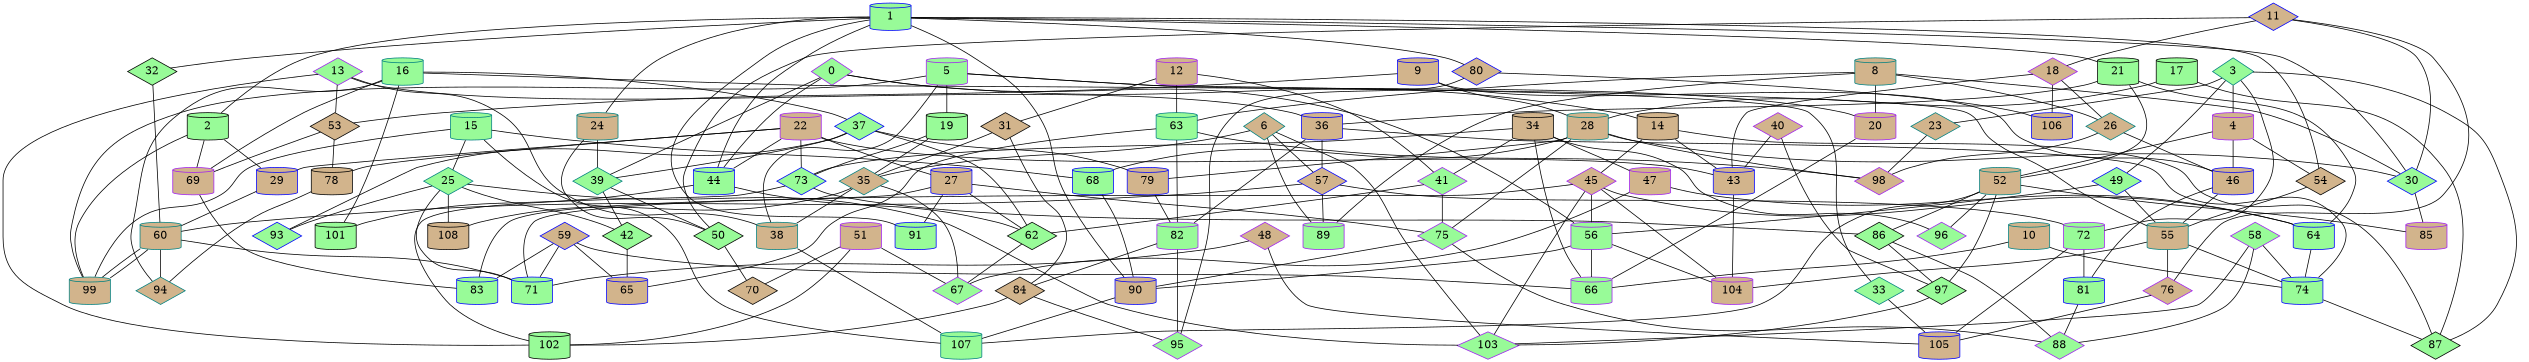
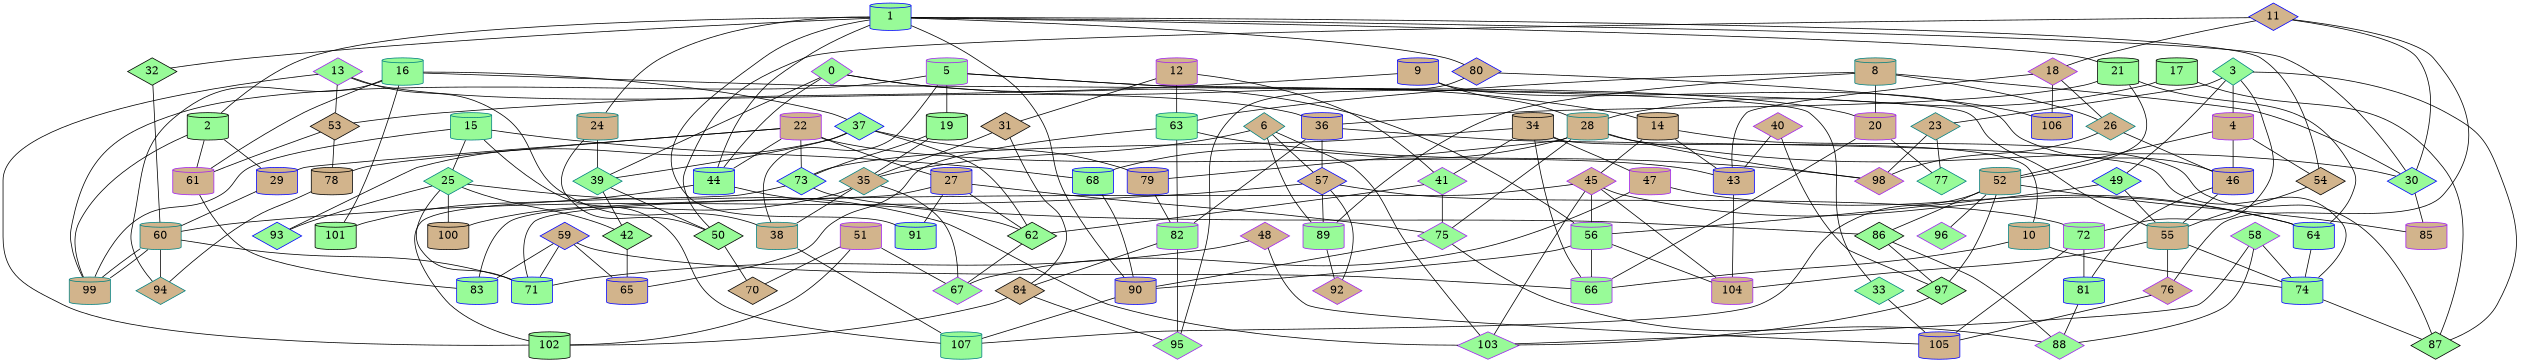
  graph {
    node [color=purple fillcolor=tan shape=cylinder style=filled]
    1 [color=blue fillcolor=palegreen]
    2 [color=black fillcolor=palegreen]
    21 [color=black fillcolor=palegreen]
    24 [color=teal]
    30 [color=blue fillcolor=palegreen shape=diamond]
    32 [color=black fillcolor=palegreen shape=diamond]
    44 [color=blue fillcolor=palegreen]
    54 [color=black shape=diamond]
    80 [color=blue shape=diamond]
    90 [color=blue]
    91 [color=blue fillcolor=palegreen]
    29 [color=blue]
-   69
+   69 [label=61]
    99 [color=teal]
    52 [color=teal]
    36 [color=blue]
    64 [color=blue fillcolor=palegreen]
    39 [color=teal fillcolor=palegreen shape=diamond]
    50 [color=black fillcolor=palegreen shape=diamond]
    85
    60 [color=teal]
    101 [color=black fillcolor=palegreen]
    62 [color=black fillcolor=palegreen shape=diamond]
    55 [color=teal]
    106 [color=blue]
    95 [fillcolor=palegreen shape=diamond]
    107 [color=teal fillcolor=palegreen]
    83 [color=blue fillcolor=palegreen]
    3 [color=teal fillcolor=palegreen shape=diamond]
    4
    23 [color=teal shape=diamond]
    49 [color=blue fillcolor=palegreen shape=diamond]
    72 [fillcolor=palegreen]
    87 [color=black fillcolor=palegreen shape=diamond]
    46 [color=blue]
+   77 [color=teal fillcolor=palegreen shape=diamond]
    98 [shape=diamond]
    56 [fillcolor=palegreen]
    105 [color=blue]
    81 [color=blue fillcolor=palegreen]
    96 [fillcolor=palegreen shape=diamond]
    97 [color=black fillcolor=palegreen shape=diamond]
    86 [color=black fillcolor=palegreen shape=diamond]
    5 [fillcolor=palegreen]
    19 [color=black fillcolor=palegreen]
    20
    33 [color=teal fillcolor=palegreen shape=diamond]
    38 [color=teal]
    35 [color=teal shape=diamond]
    73 [color=blue fillcolor=palegreen shape=diamond]
    66 [fillcolor=palegreen]
    6 [color=teal shape=diamond]
    57 [color=blue shape=diamond]
    89 [fillcolor=palegreen]
    103 [fillcolor=palegreen shape=diamond]
-   100 [color=black label=108]
+   100 [color=black]
    67 [fillcolor=palegreen shape=diamond]
+   92 [shape=diamond]
    n59 [fillcolor=palegreen label=0 shape=diamond]
    14 [color=black]
    43 [color=blue]
    45 [shape=diamond]
    42 [color=black fillcolor=palegreen shape=diamond]
    104
    8 [color=teal]
    26 [color=teal shape=diamond]
    63 [color=teal fillcolor=palegreen]
    82 [fillcolor=palegreen]
    65 [color=blue]
    9 [color=blue]
    28 [color=teal]
    53 [color=black shape=diamond]
    68 [color=blue fillcolor=palegreen]
    75 [fillcolor=palegreen shape=diamond]
    79 [color=blue]
    78 [color=black]
    10 [color=teal]
    74 [color=blue fillcolor=palegreen]
    11 [color=blue shape=diamond]
    18 [shape=diamond]
    76 [shape=diamond]
    70 [color=black shape=diamond]
    12
    31 [color=black shape=diamond]
    41 [fillcolor=palegreen shape=diamond]
    84 [color=black shape=diamond]
    13 [fillcolor=palegreen shape=diamond]
    102 [color=black fillcolor=palegreen]
    71 [color=blue fillcolor=palegreen]
    15 [color=teal fillcolor=palegreen]
    25 [color=teal fillcolor=palegreen shape=diamond]
    93 [color=blue fillcolor=palegreen shape=diamond]
    16 [color=teal fillcolor=palegreen]
    37 [color=blue fillcolor=palegreen shape=diamond]
    94 [color=teal shape=diamond]
    17 [color=black fillcolor=palegreen]
    22
    27 [color=blue]
    88 [fillcolor=palegreen shape=diamond]
    34 [color=black]
    47
    40 [shape=diamond]
    48 [shape=diamond]
    51
    58 [fillcolor=palegreen shape=diamond]
    59 [color=blue shape=diamond]
    1 -- 2
    1 -- 21
    1 -- 24
    1 -- 30
    1 -- 32
    1 -- 44
    1 -- 54
    1 -- 80
    1 -- 90
    1 -- 91
    2 -- 29
    2 -- 69
    2 -- 99
    21 -- 52
    21 -- 36
    21 -- 64
    24 -- 39
    24 -- 50
    30 -- 85
    32 -- 60
    44 -- 101
    44 -- 62
    54 -- 55
    80 -- 106
    80 -- 95
    90 -- 107
    29 -- 60
    69 -- 83
    52 -- 85
    52 -- 107
    52 -- 96
    52 -- 97
    52 -- 86
    36 -- 57
    36 -- 82
    36 -- 74
    64 -- 74
    39 -- 50
    39 -- 42
    50 -- 70
    60 -- 99
    60 -- 99
    60 -- 71
    60 -- 94
    62 -- 67
    55 -- 104
    55 -- 74
    55 -- 76
    3 -- 4
    3 -- 23
    3 -- 49
    3 -- 72
    3 -- 87
    4 -- 54
    4 -- 52
    4 -- 46
+   23 -- 77
    23 -- 98
    49 -- 55
    49 -- 56
    72 -- 105
    72 -- 81
    46 -- 55
    46 -- 81
    56 -- 90
    56 -- 66
    56 -- 104
    81 -- 88
    97 -- 103
    86 -- 97
    86 -- 88
    5 -- 99
    5 -- 19
    5 -- 20
    5 -- 33
    5 -- 38
    19 -- 35
    19 -- 73
+   20 -- 77
    20 -- 66
    33 -- 105
    38 -- 107
    35 -- 38
    35 -- 100
    35 -- 67
    73 -- 86
    73 -- 102
    6 -- 35
    6 -- 57
    6 -- 89
    6 -- 103
    57 -- 60
    57 -- 72
    57 -- 89
+   57 -- 92
+   89 -- 92
    n59 -- 44
    n59 -- 39
    n59 -- 56
    n59 -- 14
    14 -- 87
    14 -- 43
    14 -- 45
    43 -- 104
    45 -- 64
    45 -- 56
    45 -- 103
    45 -- 104
    45 -- 71
    42 -- 65
    8 -- 30
    8 -- 20
    8 -- 89
    8 -- 26
    8 -- 63
    26 -- 46
    26 -- 98
    63 -- 98
    63 -- 82
    63 -- 65
    82 -- 95
    82 -- 84
    9 -- 46
    9 -- 28
    9 -- 53
    28 -- 30
    28 -- 98
    28 -- 68
    28 -- 75
    28 -- 79
    53 -- 69
    53 -- 78
    68 -- 90
    75 -- 90
    75 -- 88
    79 -- 82
    78 -- 94
    10 -- 66
    10 -- 74
    74 -- 87
    11 -- 30
    11 -- 50
    11 -- 18
    11 -- 76
    18 -- 106
    18 -- 43
    18 -- 26
    76 -- 105
    12 -- 63
    12 -- 31
    12 -- 41
    31 -- 35
    31 -- 84
    41 -- 62
    41 -- 75
    84 -- 95
    84 -- 102
    13 -- 36
    13 -- 38
    13 -- 53
    13 -- 102
    15 -- 99
    15 -- 107
    15 -- 68
    15 -- 25
    25 -- 103
    25 -- 100
    25 -- 42
    25 -- 71
    25 -- 93
    16 -- 69
    16 -- 101
    16 -- 55
    16 -- 37
    16 -- 94
    37 -- 39
    37 -- 62
    37 -- 79
    37 -- 93
    17 -- 87
    17 -- 28
    22 -- 44
    22 -- 29
    22 -- 73
    22 -- 43
    22 -- 78
    22 -- 27
    27 -- 91
    27 -- 62
    27 -- 83
    27 -- 75
-   34 -- 96
+   34 -- 10
    34 -- 73
    34 -- 66
    34 -- 41
    34 -- 47
    47 -- 64
    47 -- 67
    40 -- 97
    40 -- 43
    48 -- 105
    48 -- 71
    51 -- 67
    51 -- 70
    51 -- 102
    58 -- 103
    58 -- 74
    58 -- 88
    59 -- 83
    59 -- 66
    59 -- 65
    59 -- 71
  }
